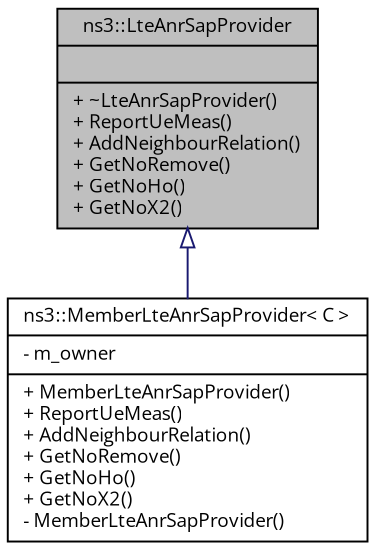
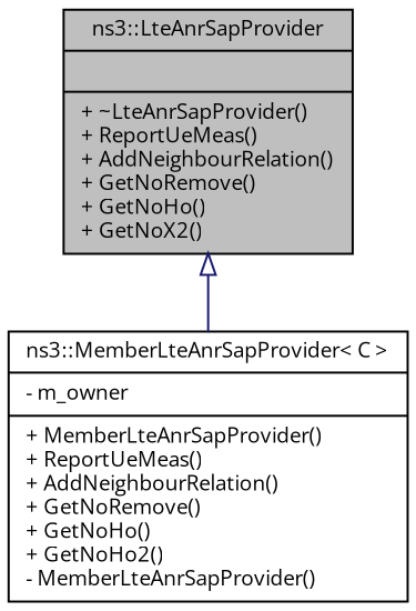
  digraph {
    fontname="Open Sans"
    node [color=black fontname="Open Sans" fontsize=10 shape=record style=filled]
    n1 [fillcolor=grey75 fontcolor=black height=0.2 label="{ns3::LteAnrSapProvider\n||+ ~LteAnrSapProvider()\l+ ReportUeMeas()\l+ AddNeighbourRelation()\l+ GetNoRemove()\l+ GetNoHo()\l+ GetNoX2()\l}" width=0.4]
-   n2 [fillcolor=white height=0.2 label="{ns3::MemberLteAnrSapProvider\< C \>\n|- m_owner\l|+ MemberLteAnrSapProvider()\l+ ReportUeMeas()\l+ AddNeighbourRelation()\l+ GetNoRemove()\l+ GetNoHo()\l+ GetNoX2()\l- MemberLteAnrSapProvider()\l}" width=0.4]
+   n2 [fillcolor=white height=0.2 label="{ns3::MemberLteAnrSapProvider\< C \>\n|- m_owner\l|+ MemberLteAnrSapProvider()\l+ ReportUeMeas()\l+ AddNeighbourRelation()\l+ GetNoRemove()\l+ GetNoHo()\l+ GetNoHo2()\l- MemberLteAnrSapProvider()\l}" width=0.4]
    n1 -> n2 [arrowtail=onormal color=midnightblue dir=back fontname="Open Sans" fontsize=10 labelfontname=Helvetica labelfontsize=10 style=solid]
  }
